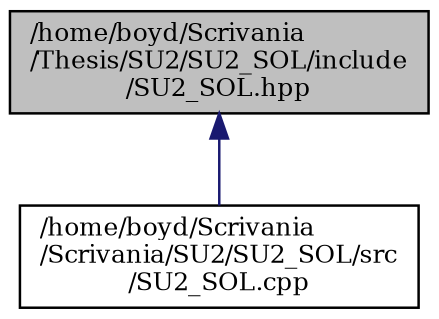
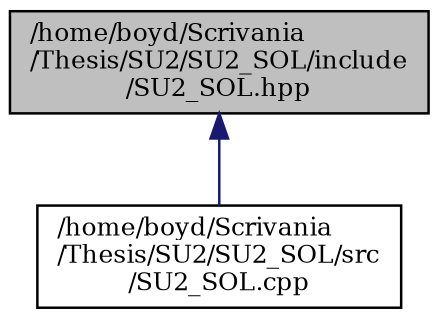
  digraph {
    fontname="DejaVu Serif"
    node [color=black fontname="DejaVu Serif" fontsize=10 shape=record style=filled]
    n1 [fillcolor=grey75 fontcolor=black height=0.2 label="/home/boyd/Scrivania\l/Thesis/SU2/SU2_SOL/include\l/SU2_SOL.hpp" width=0.4]
-   n2 [fillcolor=white height=0.2 label="/home/boyd/Scrivania\l/Scrivania/SU2/SU2_SOL/src\l/SU2_SOL.cpp" width=0.4]
+   n2 [fillcolor=white height=0.2 label="/home/boyd/Scrivania\l/Thesis/SU2/SU2_SOL/src\l/SU2_SOL.cpp" width=0.4]
    n1 -> n2 [color=midnightblue dir=back fontname="DejaVu Serif" fontsize=10 labelfontname=Helvetica labelfontsize=10 style=solid]
  }
